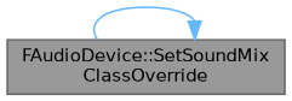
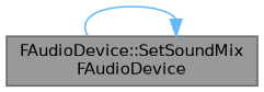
  digraph {
    rankdir=LR
-   n1 [color=gray40 fillcolor=grey60 fontcolor=black fontname=Helvetica fontsize=10 height=0.2 label="FAudioDevice::SetSoundMix\lClassOverride" shape=box style=filled width=0.4]
+   n1 [color=gray40 fillcolor=grey60 fontcolor=black fontname=Helvetica fontsize=10 height=0.2 label="FAudioDevice::SetSoundMix\lFAudioDevice" shape=box style=filled width=0.4]
    n1 -> n1 [color=steelblue1 fontname=Helvetica fontsize=10 labelfontname=Helvetica labelfontsize=10 style=solid]
  }
